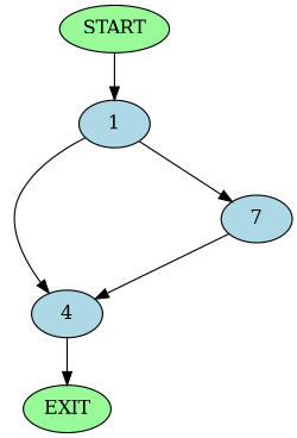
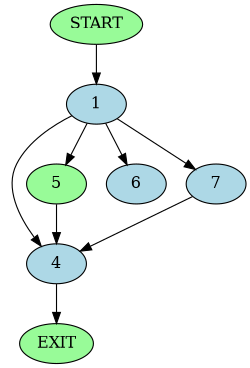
  digraph {
    node [fillcolor=lightblue style=filled]
    n1 [fillcolor=palegreen label=START]
    1
    4
+   5 [fillcolor=palegreen]
+   6
    7
    n7 [fillcolor=palegreen label=EXIT]
    n1 -> 1
    1 -> 4
+   1 -> 5
+   1 -> 6
    1 -> 7
    4 -> n7
+   5 -> 4
    7 -> 4
  }
